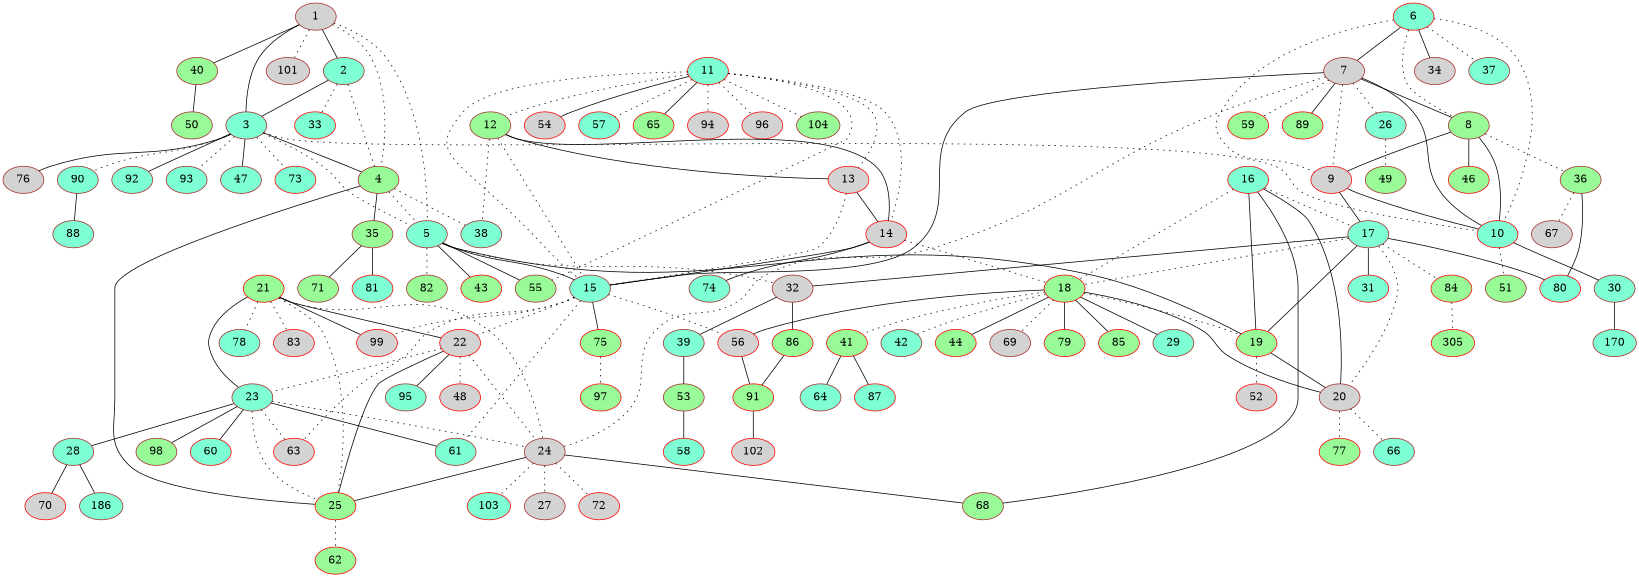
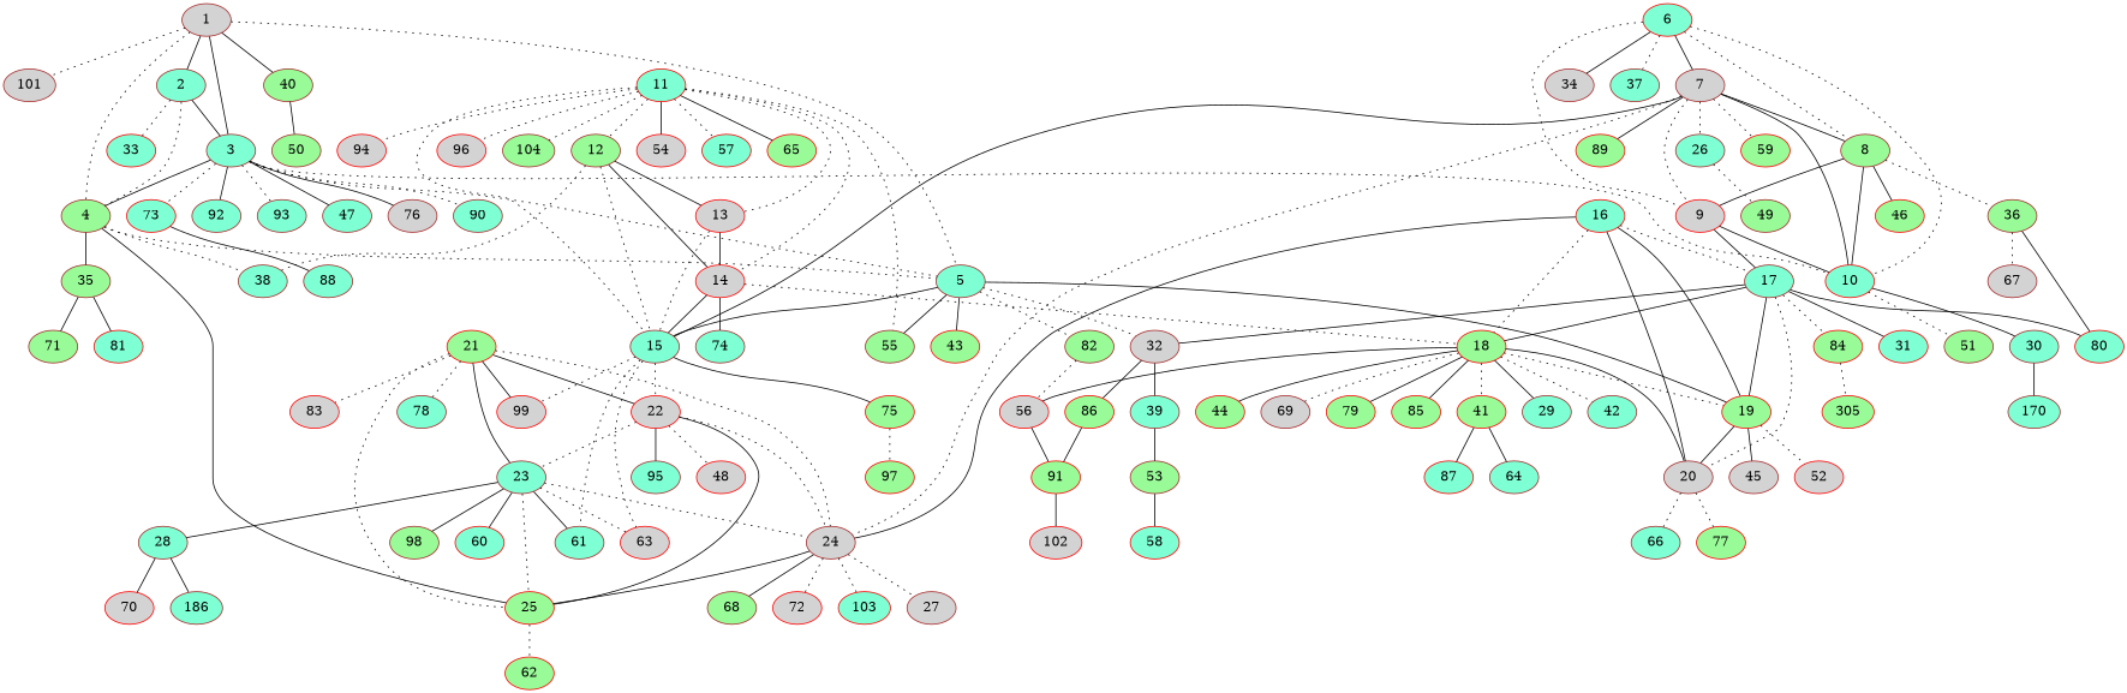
  graph {
    node [color=brown fillcolor=aquamarine style=filled]
    edge [style=solid]
    1 [fillcolor=lightgrey]
    2
    3
    4 [fillcolor=palegreen]
    5
    40 [fillcolor=palegreen]
    101 [fillcolor=lightgrey]
    33 [color=red]
    10 [color=red]
    47
    73 [color=red]
    76 [fillcolor=lightgrey]
    90
    92
    93
    25 [color=red fillcolor=palegreen]
    35 [fillcolor=palegreen]
    38
    15
    19 [color=red fillcolor=palegreen]
    32 [fillcolor=lightgrey]
    43 [color=red fillcolor=palegreen]
    55 [fillcolor=palegreen]
    82 [fillcolor=palegreen]
    50 [fillcolor=palegreen]
    30
    51 [fillcolor=palegreen]
    88
    62 [color=red fillcolor=palegreen]
    71 [fillcolor=palegreen]
    81 [color=red]
    22 [color=red fillcolor=lightgrey]
    56 [color=red fillcolor=lightgrey]
    61
    63 [color=red fillcolor=lightgrey]
    75 [color=red fillcolor=palegreen]
    99 [color=red fillcolor=lightgrey]
    20 [fillcolor=lightgrey]
+   45 [fillcolor=lightgrey]
    52 [color=red fillcolor=lightgrey]
    39
    86 [color=red fillcolor=palegreen]
    6 [color=red]
    7 [fillcolor=lightgrey]
    8 [fillcolor=palegreen]
    9 [color=red fillcolor=lightgrey]
    34 [fillcolor=lightgrey]
    37
    24 [fillcolor=lightgrey]
    26
    59 [color=red fillcolor=palegreen]
    89 [color=red fillcolor=palegreen]
    36 [fillcolor=palegreen]
    46 [color=red fillcolor=palegreen]
    17
    27 [fillcolor=lightgrey]
    68 [fillcolor=palegreen]
    72 [color=red fillcolor=lightgrey]
    103 [color=red]
    49 [fillcolor=palegreen]
    80 [color=red]
    67 [fillcolor=lightgrey]
    18 [color=red fillcolor=palegreen]
    31 [color=red]
    84 [color=red fillcolor=palegreen]
    n66 [label=170]
    11 [color=red]
    12 [fillcolor=palegreen]
    13 [color=red fillcolor=lightgrey]
    14 [color=red fillcolor=lightgrey]
    54 [color=red fillcolor=lightgrey]
    57 [color=red]
    65 [color=red fillcolor=palegreen]
    94 [color=red fillcolor=lightgrey]
    96 [color=red fillcolor=lightgrey]
    104 [fillcolor=palegreen]
    74
    29
    41 [color=red fillcolor=palegreen]
    42
    44 [color=red fillcolor=palegreen]
    69 [fillcolor=lightgrey]
    79 [color=red fillcolor=palegreen]
    85 [color=red fillcolor=palegreen]
    23
    48 [color=red fillcolor=lightgrey]
    95
    91 [color=red fillcolor=palegreen]
    97 [color=red fillcolor=palegreen]
    16 [color=red]
    66
    77 [color=red fillcolor=palegreen]
    n93 [color=red fillcolor=palegreen label=305]
    64
    87 [color=red]
    21 [color=red fillcolor=palegreen]
    78
    83 [color=red fillcolor=lightgrey]
    28
    60 [color=red]
    98 [fillcolor=palegreen]
    70 [color=red fillcolor=lightgrey]
    n103 [label=186]
    53 [fillcolor=palegreen]
    58 [color=red]
    102 [color=red fillcolor=lightgrey]
    1 -- 2
    1 -- 3
    1 -- 4 [style=dotted]
    1 -- 5 [style=dotted]
    1 -- 40
    1 -- 101 [style=dotted]
    2 -- 3
    2 -- 4 [style=dotted]
    2 -- 33 [style=dotted]
    3 -- 4
    3 -- 5 [style=dotted]
    3 -- 10 [style=dotted]
    3 -- 47
    3 -- 73 [style=dotted]
    3 -- 76
    3 -- 90 [style=dotted]
    3 -- 92
    3 -- 93 [style=dotted]
    4 -- 5 [style=dotted]
    4 -- 25
    4 -- 35
    4 -- 38 [style=dotted]
    5 -- 15
    5 -- 19
    5 -- 32 [style=dotted]
    5 -- 43
    5 -- 55
    5 -- 82 [style=dotted]
    40 -- 50
    10 -- 30
    10 -- 51 [style=dotted]
-   90 -- 88
+   73 -- 88
    25 -- 62 [style=dotted]
    35 -- 71
    35 -- 81
    15 -- 22 [style=dotted]
-   15 -- 56 [style=dotted]
+   82 -- 56 [style=dotted]
    15 -- 61 [style=dotted]
    15 -- 63 [style=dotted]
    15 -- 75
    15 -- 99 [style=dotted]
    19 -- 20
+   19 -- 45
    19 -- 52 [style=dotted]
    32 -- 39
    32 -- 86
    30 -- n66
    22 -- 25
    22 -- 24 [style=dotted]
    22 -- 23 [style=dotted]
    22 -- 48 [style=dotted]
    22 -- 95
    56 -- 91
    75 -- 97 [style=dotted]
    20 -- 66 [style=dotted]
    20 -- 77 [style=dotted]
    39 -- 53
    86 -- 91
    6 -- 10 [style=dotted]
    6 -- 7
    6 -- 8 [style=dotted]
    6 -- 9 [style=dotted]
    6 -- 34
    6 -- 37 [style=dotted]
    7 -- 10
    7 -- 15
    7 -- 8
    7 -- 9 [style=dotted]
    7 -- 24 [style=dotted]
    7 -- 26 [style=dotted]
    7 -- 59 [style=dotted]
    7 -- 89
    8 -- 10
    8 -- 9
    8 -- 36 [style=dotted]
    8 -- 46
    9 -- 10
    9 -- 17
    24 -- 25
    24 -- 27 [style=dotted]
    24 -- 68
    24 -- 72 [style=dotted]
    24 -- 103 [style=dotted]
    26 -- 49 [style=dotted]
    36 -- 80
    36 -- 67 [style=dotted]
    17 -- 19
    17 -- 32
    17 -- 20 [style=dotted]
    17 -- 80
-   17 -- 18 [style=dotted]
+   17 -- 18
    17 -- 31
    17 -- 84 [style=dotted]
    18 -- 19 [style=dotted]
    18 -- 56
    18 -- 20
    18 -- 29
    18 -- 41 [style=dotted]
    18 -- 42 [style=dotted]
    18 -- 44
    18 -- 69 [style=dotted]
    18 -- 79
    18 -- 85
    84 -- n93 [style=dotted]
    11 -- 15 [style=dotted]
    11 -- 55 [style=dotted]
    11 -- 12 [style=dotted]
    11 -- 13 [style=dotted]
    11 -- 14 [style=dotted]
    11 -- 54
    11 -- 57 [style=dotted]
    11 -- 65
    11 -- 94 [style=dotted]
    11 -- 96 [style=dotted]
    11 -- 104 [style=dotted]
    12 -- 38 [style=dotted]
    12 -- 15 [style=dotted]
    12 -- 13
    12 -- 14
    13 -- 15 [style=dotted]
    13 -- 14
    14 -- 15
    14 -- 18 [style=dotted]
    14 -- 74
    41 -- 64
    41 -- 87
    23 -- 25 [style=dotted]
    23 -- 61
    23 -- 63 [style=dotted]
    23 -- 24 [style=dotted]
    23 -- 28
    23 -- 60
    23 -- 98
    91 -- 102
    16 -- 19
    16 -- 20
-   16 -- 68
+   16 -- 24
    16 -- 17 [style=dotted]
    16 -- 18 [style=dotted]
    21 -- 25 [style=dotted]
    21 -- 22
    21 -- 99
    21 -- 24 [style=dotted]
    21 -- 23
    21 -- 78 [style=dotted]
    21 -- 83 [style=dotted]
    28 -- 70
    28 -- n103
    53 -- 58
  }
